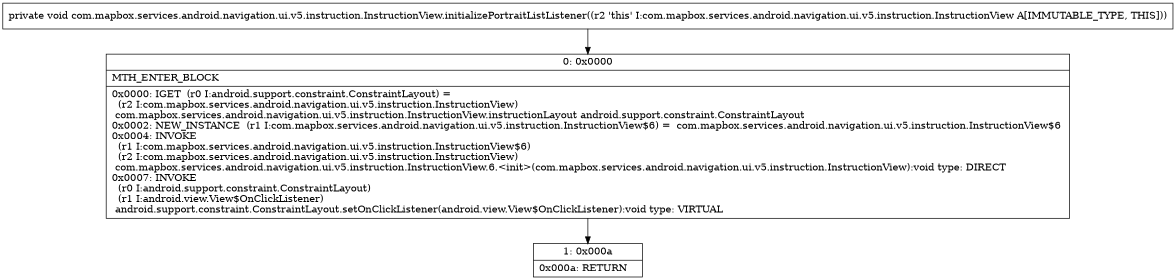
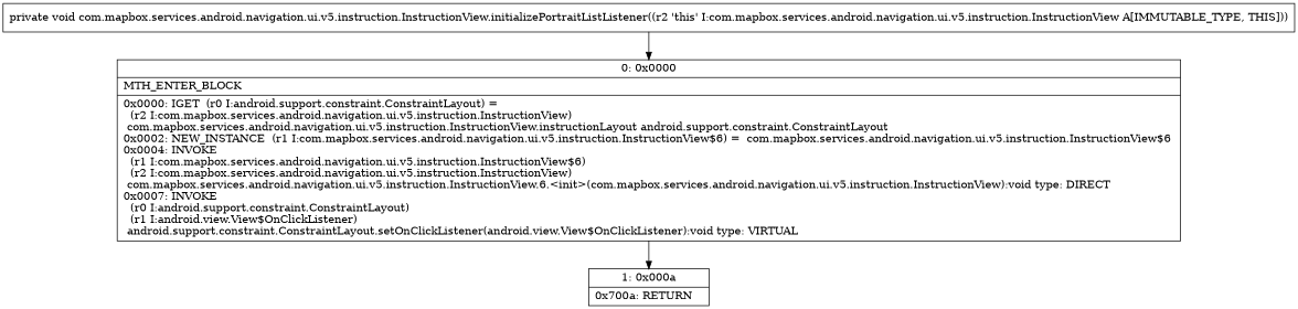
  digraph {
    node [shape=record]
    n1 [label="{0\:\ 0x0000|MTH_ENTER_BLOCK\l|0x0000: IGET  (r0 I:android.support.constraint.ConstraintLayout) = \l  (r2 I:com.mapbox.services.android.navigation.ui.v5.instruction.InstructionView)\l com.mapbox.services.android.navigation.ui.v5.instruction.InstructionView.instructionLayout android.support.constraint.ConstraintLayout \l0x0002: NEW_INSTANCE  (r1 I:com.mapbox.services.android.navigation.ui.v5.instruction.InstructionView$6) =  com.mapbox.services.android.navigation.ui.v5.instruction.InstructionView$6 \l0x0004: INVOKE  \l  (r1 I:com.mapbox.services.android.navigation.ui.v5.instruction.InstructionView$6)\l  (r2 I:com.mapbox.services.android.navigation.ui.v5.instruction.InstructionView)\l com.mapbox.services.android.navigation.ui.v5.instruction.InstructionView.6.\<init\>(com.mapbox.services.android.navigation.ui.v5.instruction.InstructionView):void type: DIRECT \l0x0007: INVOKE  \l  (r0 I:android.support.constraint.ConstraintLayout)\l  (r1 I:android.view.View$OnClickListener)\l android.support.constraint.ConstraintLayout.setOnClickListener(android.view.View$OnClickListener):void type: VIRTUAL \l}"]
-   n2 [label="{1\:\ 0x000a|0x000a: RETURN   \l}"]
+   n2 [label="{1\:\ 0x000a|0x700a: RETURN   \l}"]
    n3 [label="{private void com.mapbox.services.android.navigation.ui.v5.instruction.InstructionView.initializePortraitListListener((r2 'this' I:com.mapbox.services.android.navigation.ui.v5.instruction.InstructionView A[IMMUTABLE_TYPE, THIS])) }"]
    n1 -> n2
    n3 -> n1
  }
